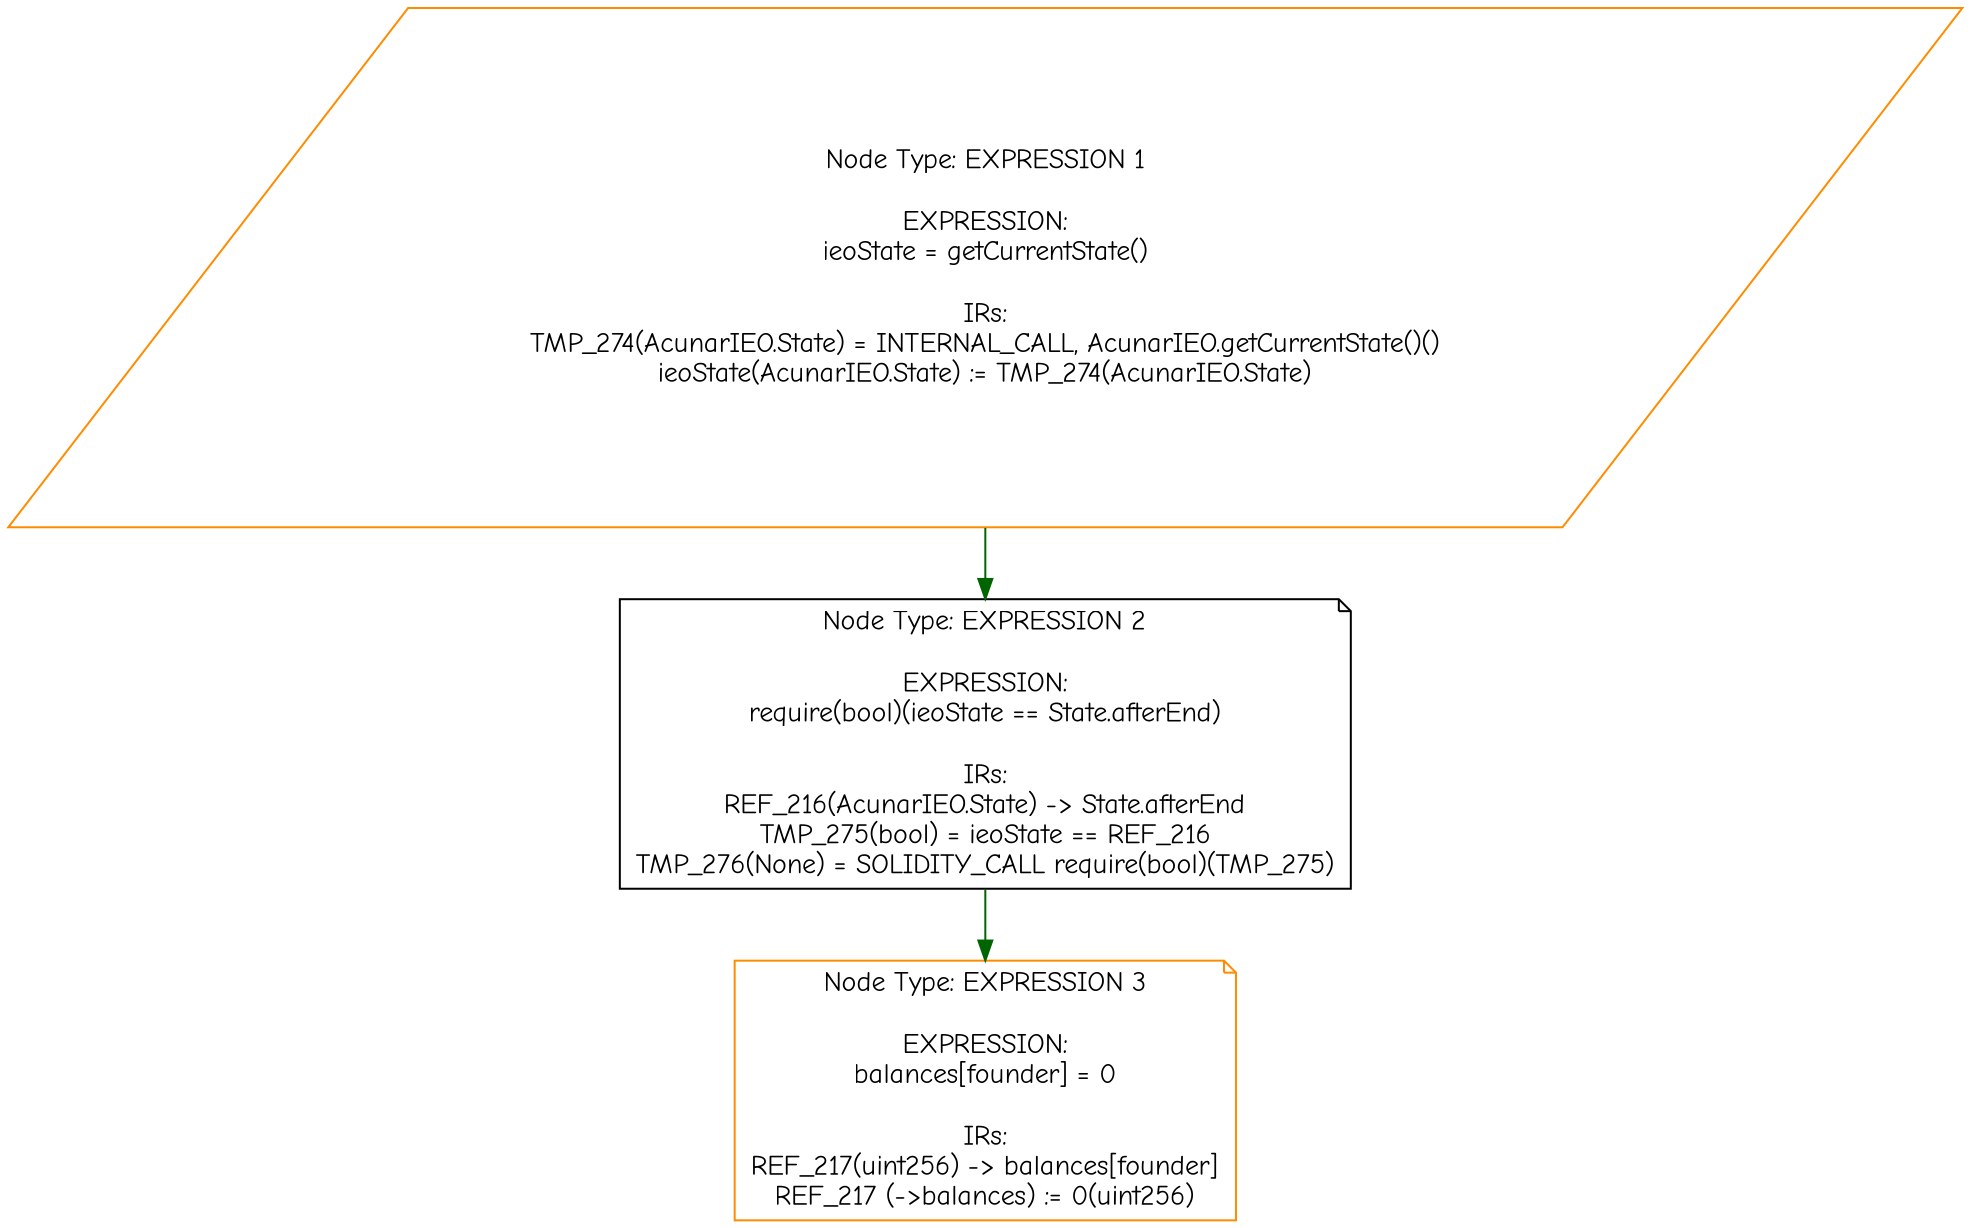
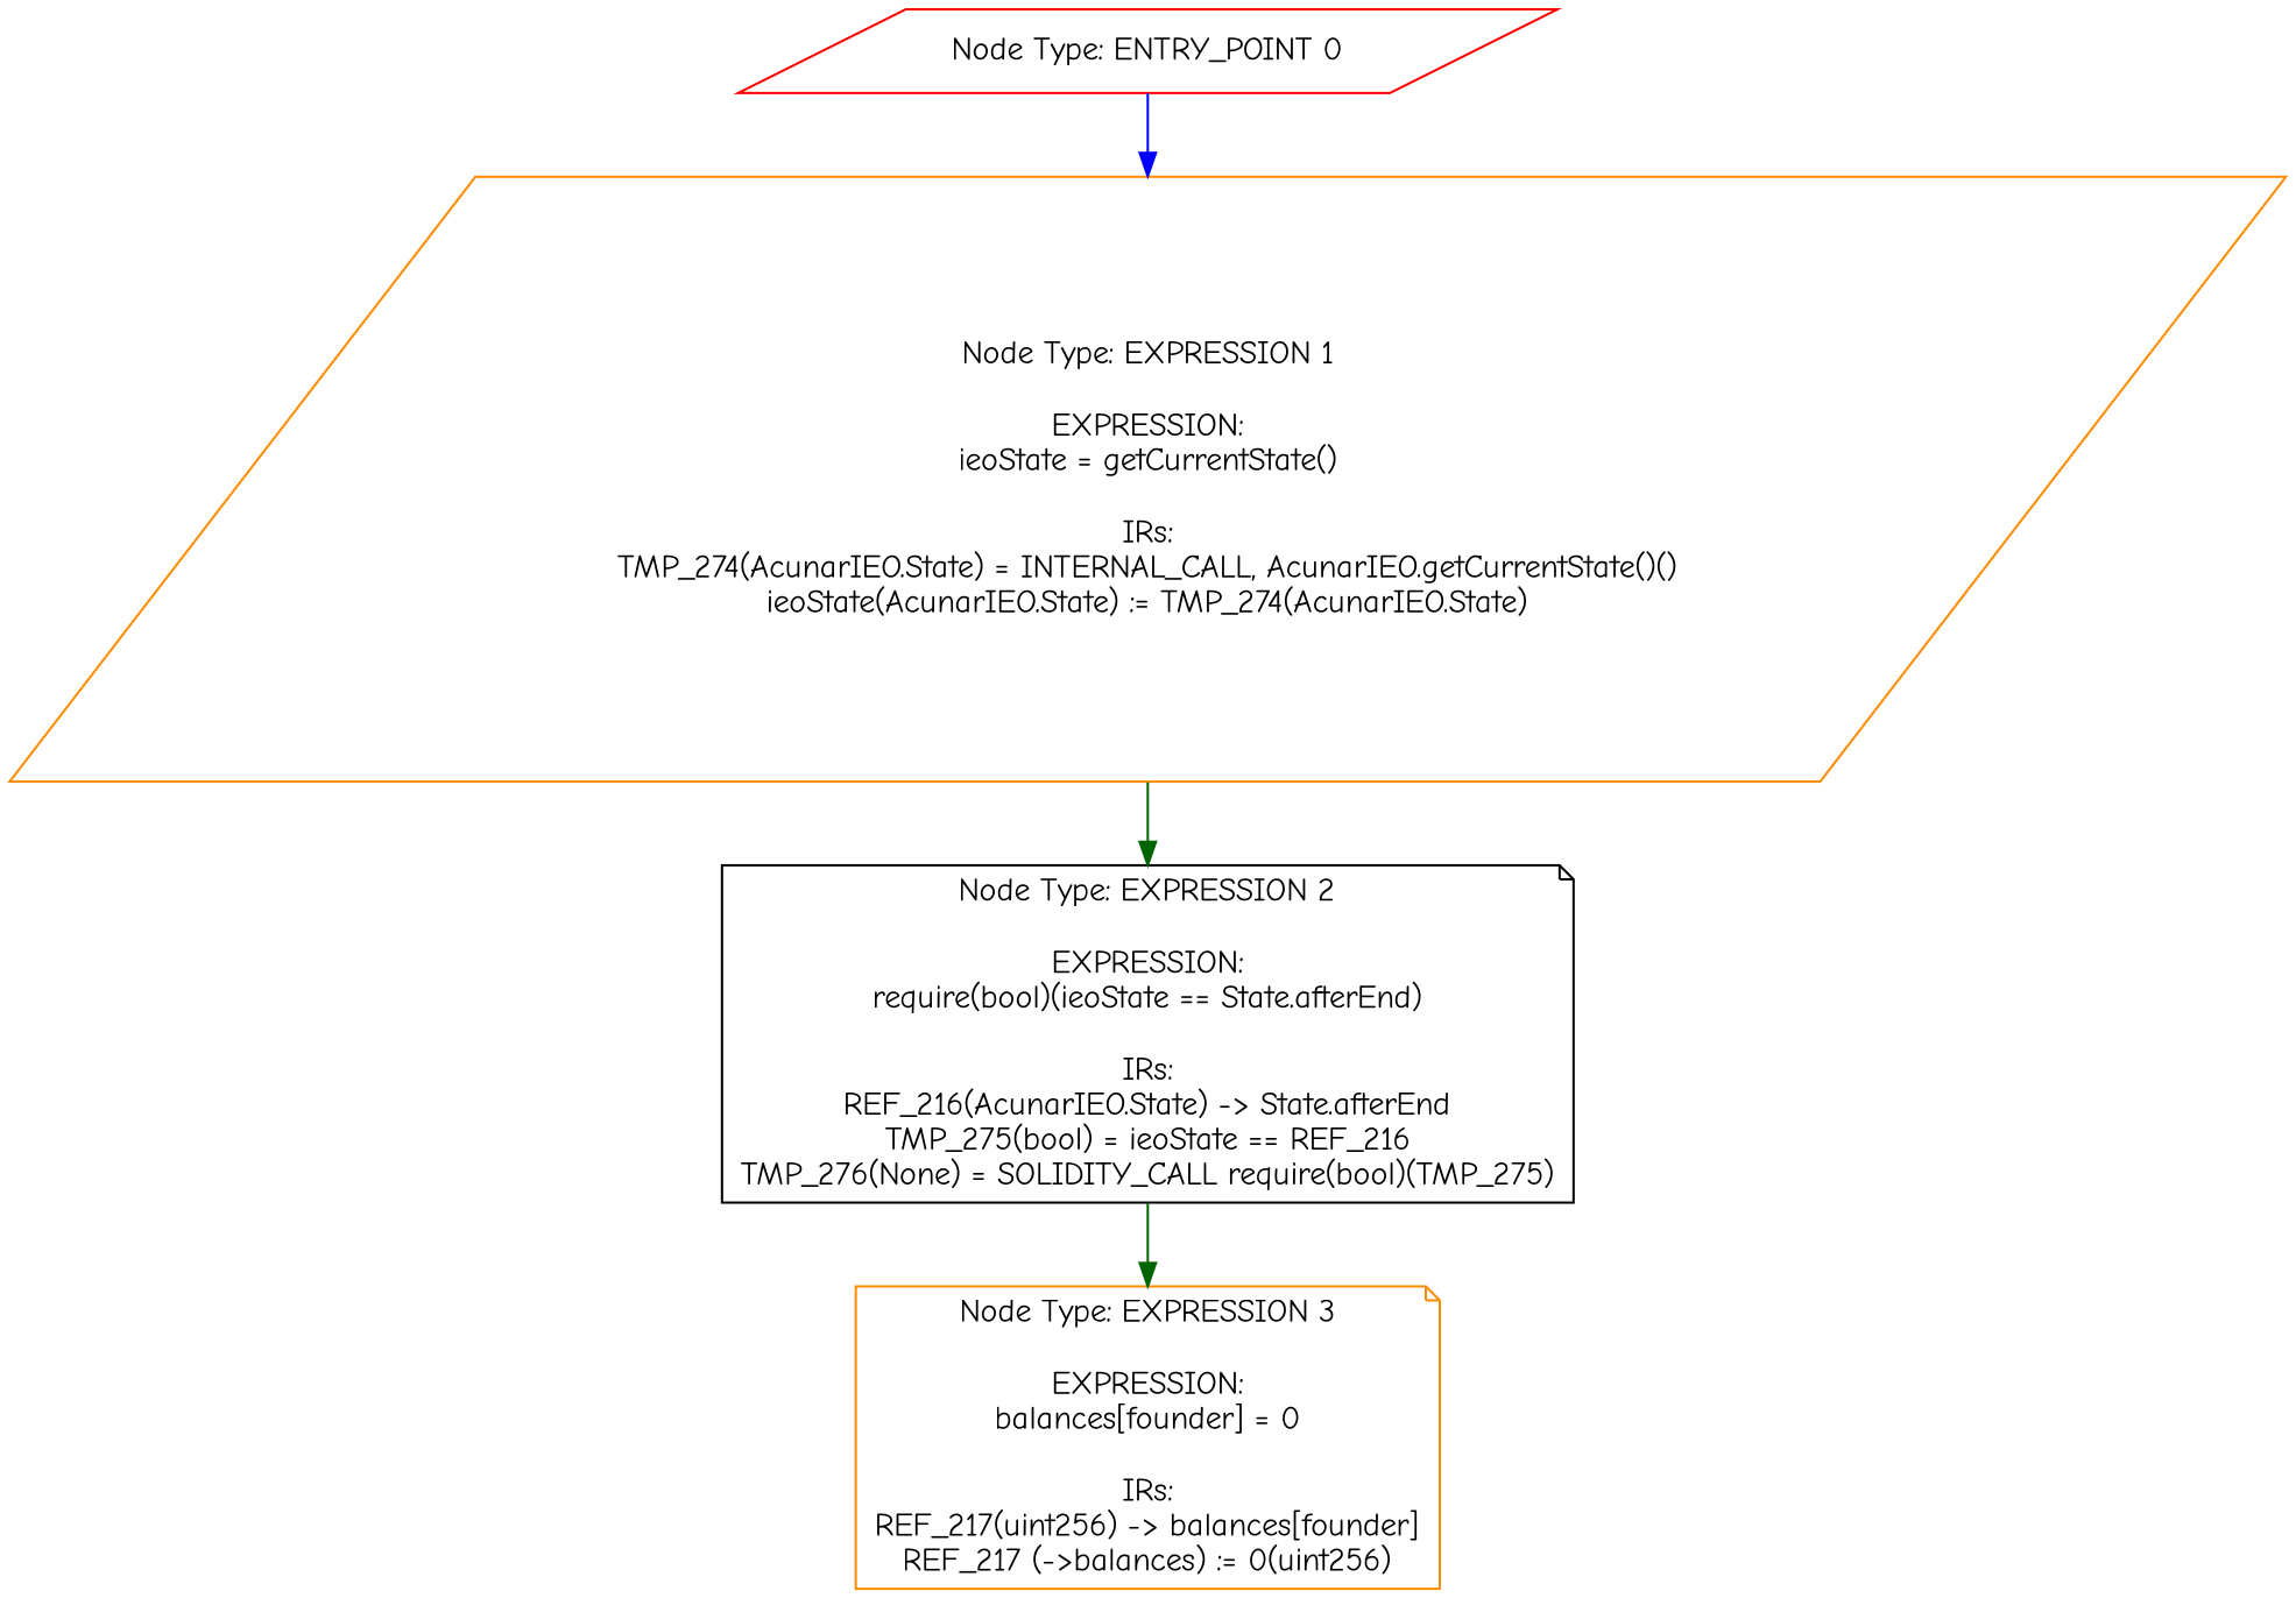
  digraph {
    fontname="Comic Neue"
    node [color=darkorange shape=parallelogram fontname="Comic Neue"]
    edge [color=darkgreen fontname="Comic Neue"]
+   n1 [label="Node Type: ENTRY_POINT 0\n" color=red]
    n2 [label="Node Type: EXPRESSION 1\n\nEXPRESSION:\nieoState = getCurrentState()\n\nIRs:\nTMP_274(AcunarIEO.State) = INTERNAL_CALL, AcunarIEO.getCurrentState()()\nieoState(AcunarIEO.State) := TMP_274(AcunarIEO.State)"]
    n3 [label="Node Type: EXPRESSION 2\n\nEXPRESSION:\nrequire(bool)(ieoState == State.afterEnd)\n\nIRs:\nREF_216(AcunarIEO.State) -> State.afterEnd\nTMP_275(bool) = ieoState == REF_216\nTMP_276(None) = SOLIDITY_CALL require(bool)(TMP_275)" color=black shape=note]
    n4 [label="Node Type: EXPRESSION 3\n\nEXPRESSION:\nbalances[founder] = 0\n\nIRs:\nREF_217(uint256) -> balances[founder]\nREF_217 (->balances) := 0(uint256)" shape=note]
+   n1 -> n2 [color=blue]
    n2 -> n3
    n3 -> n4
  }
